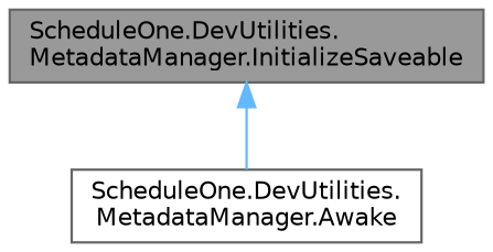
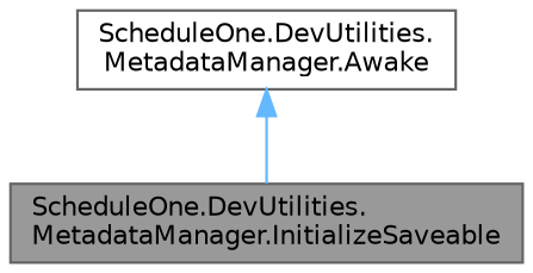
  digraph {
    rankdir=TB
    node [fontname=Helvetica fontsize=10 shape=box style=filled]
    n1 [color=gray40 fillcolor=grey60 fontcolor=black height=0.2 label="ScheduleOne.DevUtilities.\lMetadataManager.InitializeSaveable" width=0.4]
    n2 [color=grey40 fillcolor=white height=0.2 label="ScheduleOne.DevUtilities.\lMetadataManager.Awake" width=0.4]
-   n1 -> n2 [color=steelblue1 dir=back fontname=Helvetica fontsize=10 labelfontname=Helvetica labelfontsize=10 style=solid]
+   n2 -> n1 [color=steelblue1 dir=back fontname=Helvetica fontsize=10 labelfontname=Helvetica labelfontsize=10 style=solid]
  }
